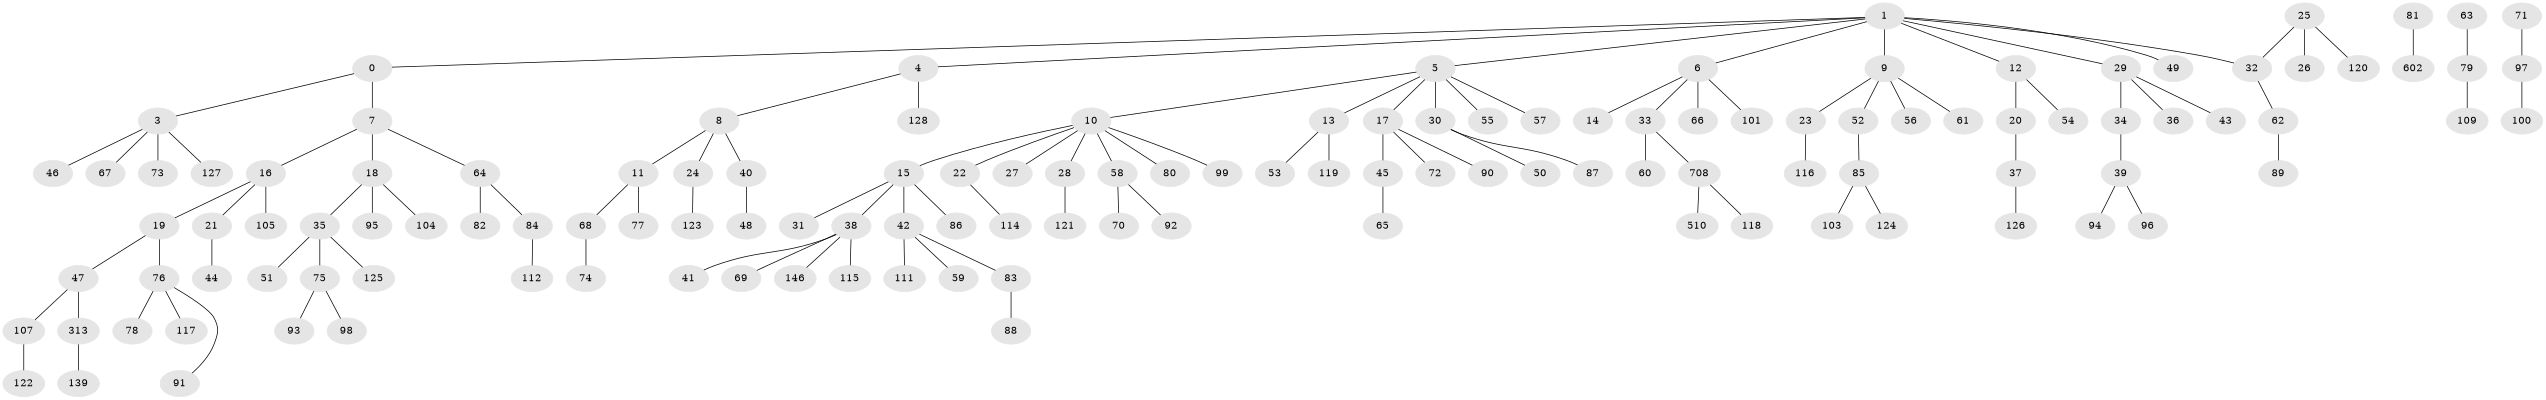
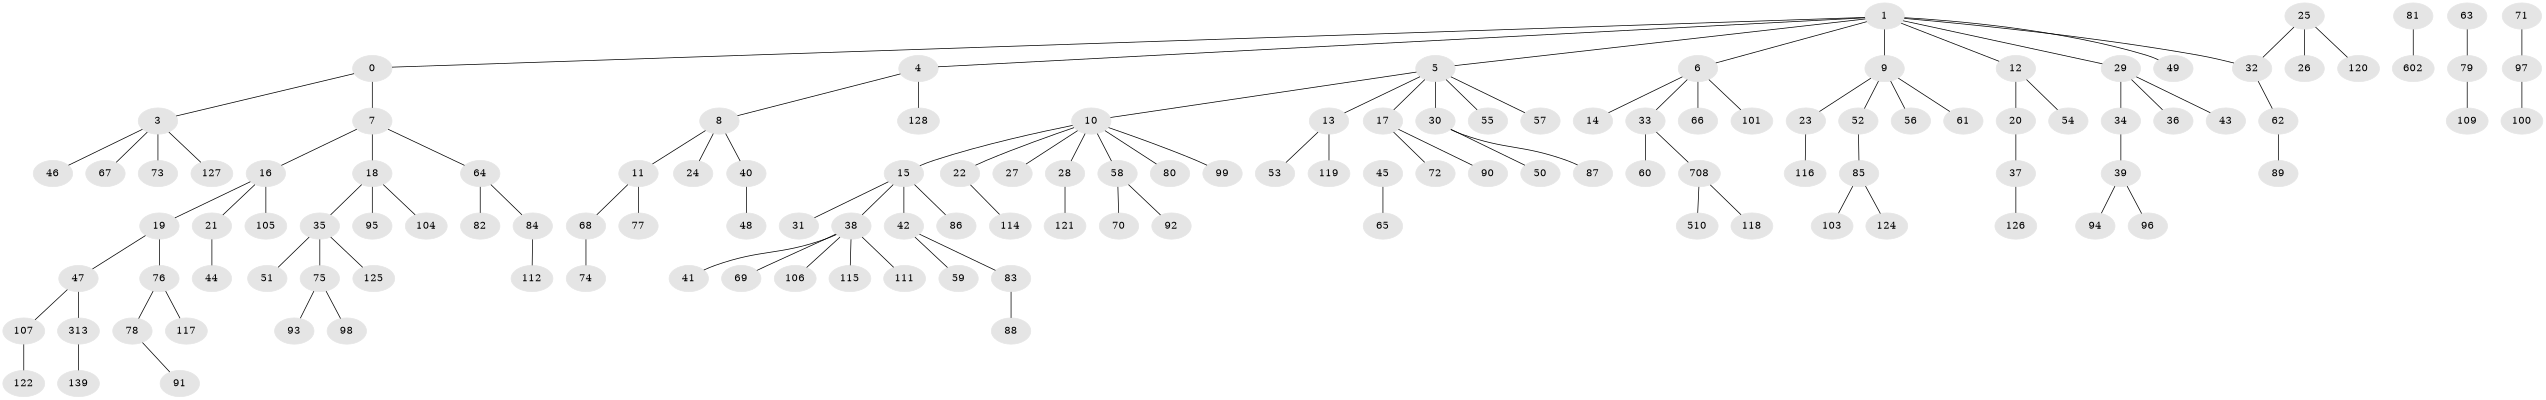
  graph {
    node [color=gray90 style=filled]
    n1 [label=0]
    1
    4
    5
    6
    9
    12
    29
    49
    32
    3
    7
    8
    128
    10
    13
    17
    30
    55
    57
    14
    33
    66
    101
    23
    52
    56
    61
    20
    54
    25
    26
    120
    34
    36
    43
    46
    67
    73
    127
    16
    18
    64
    11
    24
    40
    15
    22
    27
    28
    58
    80
    99
    53
    119
    45
    72
    90
    50
    87
    60
    n62 [label=708]
    19
    21
    105
    35
    95
    104
    82
    84
    68
    77
-   123
    48
    116
    85
    31
    38
    42
    86
    114
    121
    70
    92
    74
    37
    41
    69
-   106 [label=146]
+   106
    115
    59
    83
    111
    47
    76
    44
    65
    51
    75
    125
    107
    n102 [label=313]
    78
    117
    n105 [label=602]
    81
    126
    62
    39
    89
    n111 [label=510]
    118
    94
    96
    93
    98
    88
    122
    n119 [label=139]
    103
    124
    63
    79
    71
    97
    109
    112
    100
    91
    n1 -- 3
    n1 -- 7
    1 -- n1
    1 -- 4
    1 -- 5
    1 -- 6
    1 -- 9
    1 -- 12
    1 -- 29
    1 -- 49
    1 -- 32
    4 -- 8
    4 -- 128
    5 -- 10
    5 -- 13
    5 -- 17
    5 -- 30
    5 -- 55
    5 -- 57
    6 -- 14
    6 -- 33
    6 -- 66
    6 -- 101
    9 -- 23
    9 -- 52
    9 -- 56
    9 -- 61
    12 -- 20
    12 -- 54
    29 -- 34
    29 -- 36
    29 -- 43
    32 -- 62
    3 -- 46
    3 -- 67
    3 -- 73
    3 -- 127
    7 -- 16
    7 -- 18
    7 -- 64
    8 -- 11
    8 -- 24
    8 -- 40
    10 -- 15
    10 -- 22
    10 -- 27
    10 -- 28
    10 -- 58
    10 -- 80
    10 -- 99
    13 -- 53
    13 -- 119
-   17 -- 45
    17 -- 72
    17 -- 90
    30 -- 50
    30 -- 87
    33 -- 60
    33 -- n62
    23 -- 116
    52 -- 85
    20 -- 37
    25 -- 32
    25 -- 26
    25 -- 120
    34 -- 39
    16 -- 19
    16 -- 21
    16 -- 105
    18 -- 35
    18 -- 95
    18 -- 104
    64 -- 82
    64 -- 84
    11 -- 68
    11 -- 77
-   24 -- 123
    40 -- 48
    15 -- 31
    15 -- 38
    15 -- 42
    15 -- 86
    22 -- 114
    28 -- 121
    58 -- 70
    58 -- 92
    45 -- 65
    n62 -- n111
    n62 -- 118
    19 -- 47
    19 -- 76
    21 -- 44
    35 -- 51
    35 -- 75
    35 -- 125
    84 -- 112
    68 -- 74
    85 -- 103
    85 -- 124
    38 -- 41
    38 -- 69
    38 -- 106
    38 -- 115
    42 -- 59
    42 -- 83
-   42 -- 111
+   38 -- 111
    37 -- 126
    83 -- 88
    47 -- 107
    47 -- n102
    76 -- 78
    76 -- 117
    75 -- 93
    75 -- 98
    107 -- 122
    n102 -- n119
-   76 -- 91
+   78 -- 91
    81 -- n105
    62 -- 89
    39 -- 94
    39 -- 96
    63 -- 79
    79 -- 109
    71 -- 97
    97 -- 100
  }
